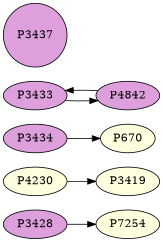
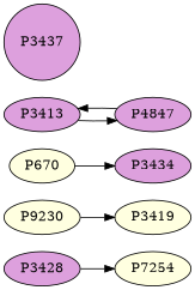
  digraph {
    rankdir=LR
    node [fillcolor=plum style=filled]
    P7254 [fillcolor=lightyellow]
    P3428
-   P4230 [fillcolor=lightyellow]
+   P4230 [fillcolor=lightyellow label=P9230]
    P3419 [fillcolor=lightyellow]
    P670 [fillcolor=lightyellow]
    P3434
-   P3433
-   P4847 [label=P4842]
+   P3433 [label=P3413]
+   P4847
    n9 [label=P3437 shape=circle]
    P3428 -> P7254
    P4230 -> P3419
-   P3434 -> P670
+   P670 -> P3434
    P3433 -> P4847
    P4847 -> P3433
  }
